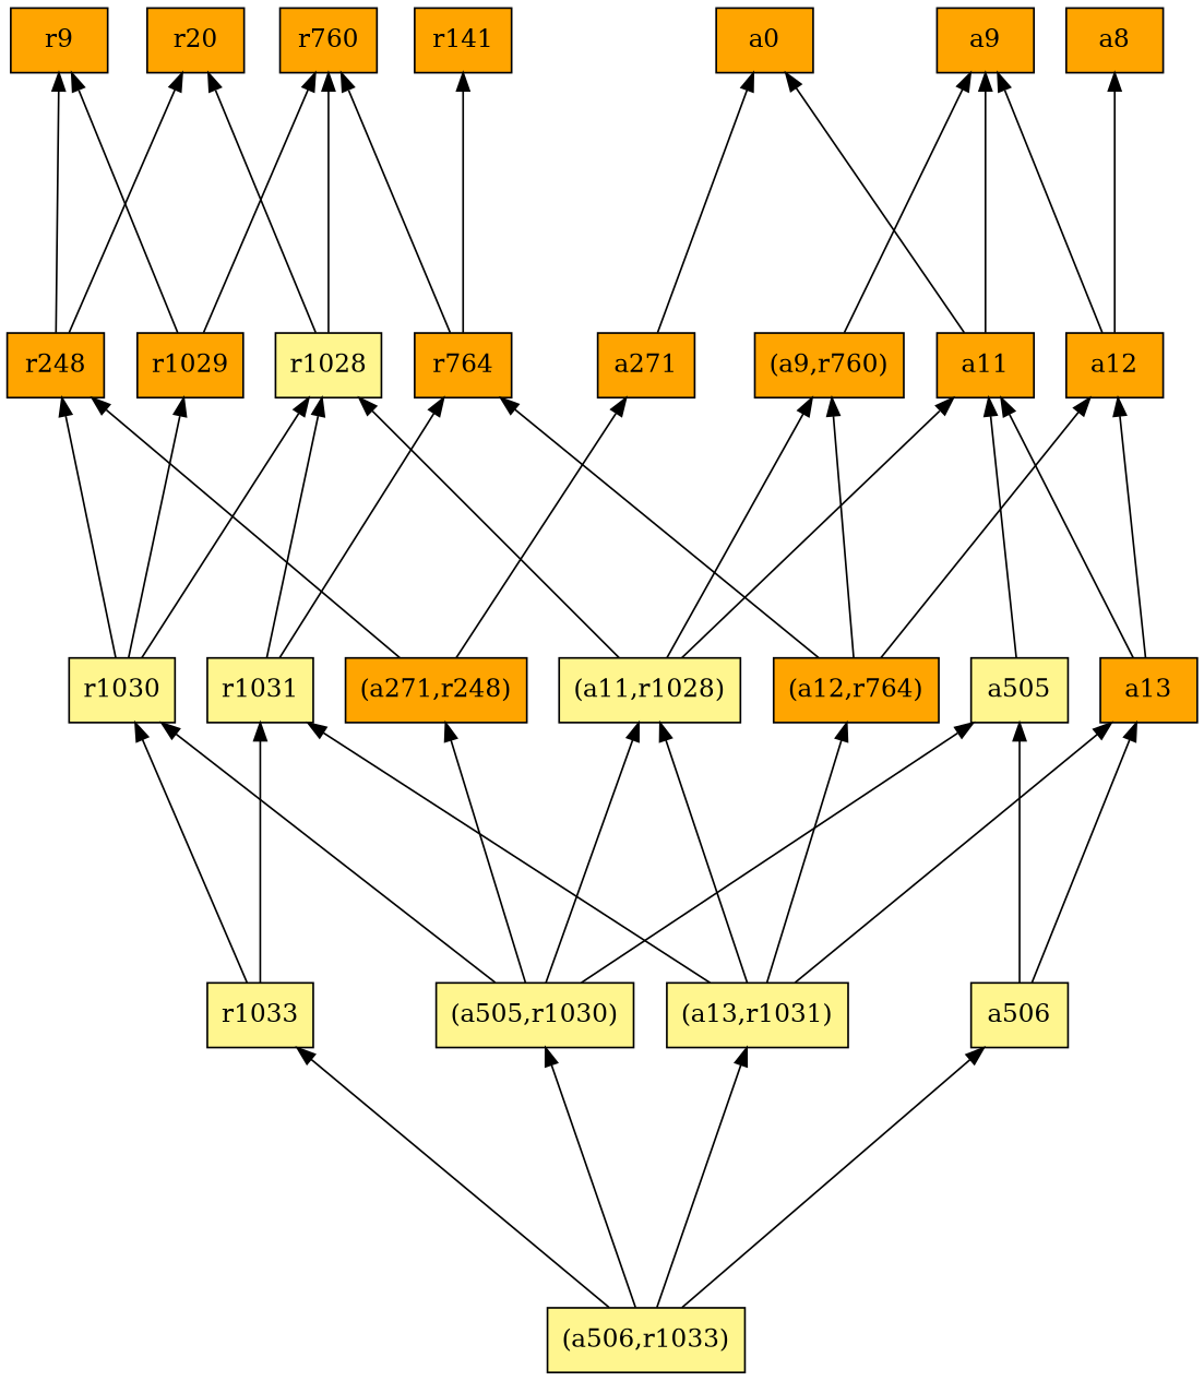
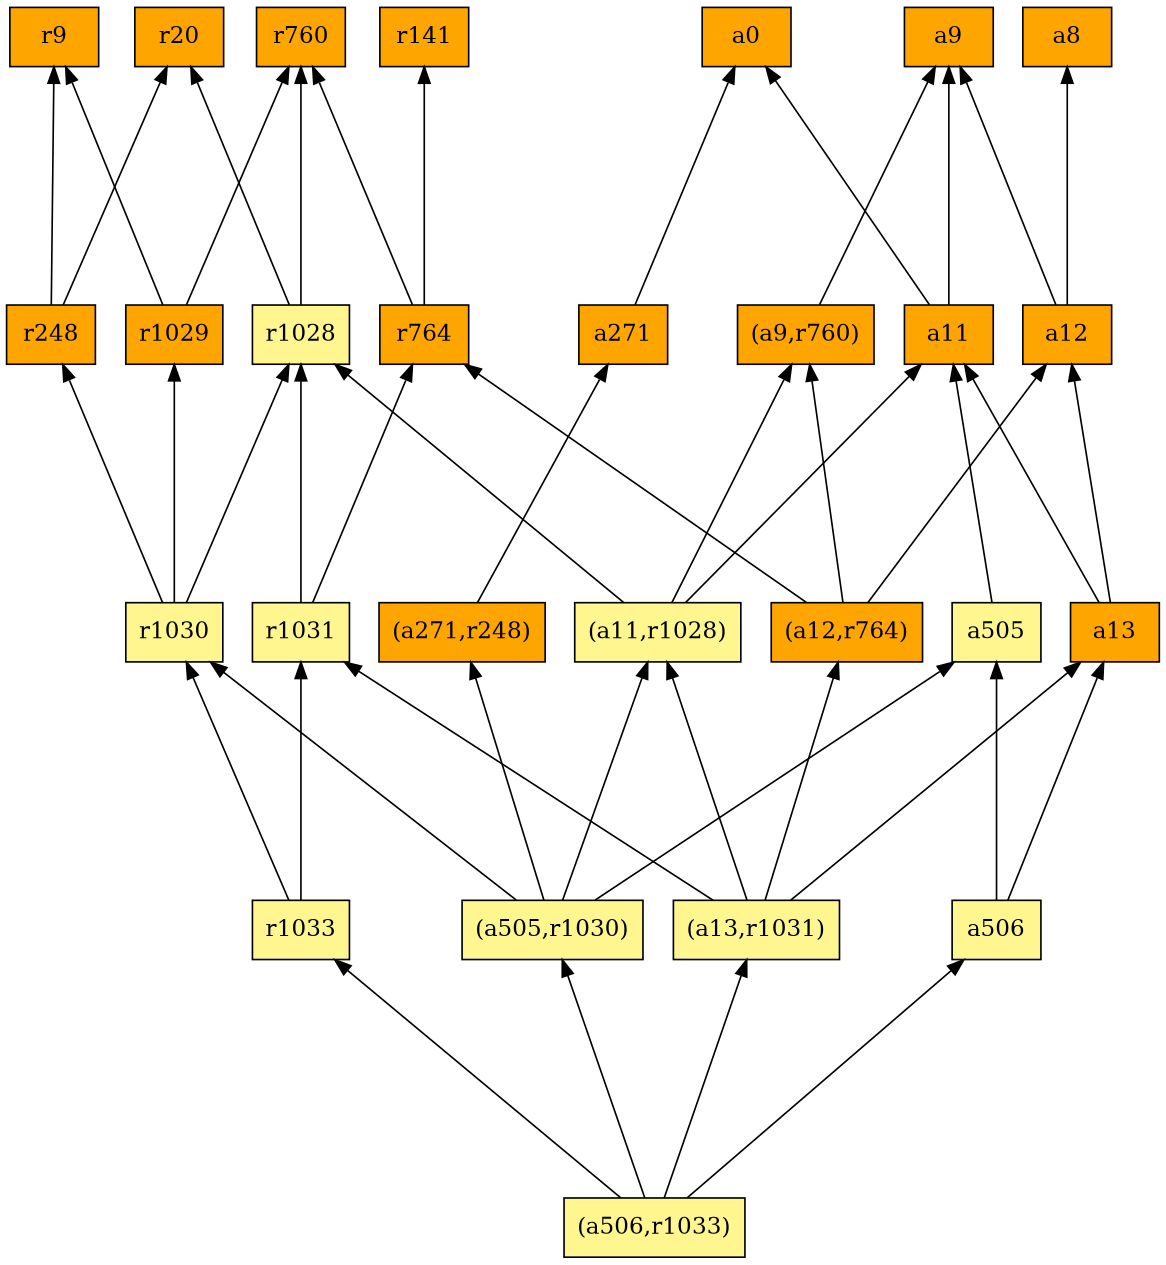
  digraph {
    rankdir=BT
    ranksep=2.0
    node [fillcolor=orange shape=record style=filled]
    n1 [fillcolor=khaki1 label="{r1030}"]
    n2 [fillcolor=khaki1 label="{r1028}"]
    n3 [label="{r248}"]
    n4 [label="{r1029}"]
    n5 [label="{r760}"]
    n6 [label="{r20}"]
    n7 [label="{r9}"]
    n8 [label="{a13}"]
    n9 [label="{a11}"]
    n10 [label="{a12}"]
    n11 [label="{a9}"]
    n12 [label="{a0}"]
    n13 [label="{a8}"]
    n14 [fillcolor=khaki1 label="{(a506,r1033)}"]
    n15 [fillcolor=khaki1 label="{r1033}"]
    n16 [fillcolor=khaki1 label="{a506}"]
    n17 [fillcolor=khaki1 label="{(a505,r1030)}"]
    n18 [fillcolor=khaki1 label="{(a13,r1031)}"]
    n19 [fillcolor=khaki1 label="{r1031}"]
    n20 [fillcolor=khaki1 label="{a505}"]
    n21 [label="{(a271,r248)}"]
    n22 [fillcolor=khaki1 label="{(a11,r1028)}"]
    n23 [label="{(a12,r764)}"]
    n24 [label="{r141}"]
    n25 [label="{r764}"]
    n26 [label="{a271}"]
    n27 [label="{(a9,r760)}"]
    n1 -> n2
    n1 -> n3
    n1 -> n4
    n2 -> n5
    n2 -> n6
    n3 -> n6
    n3 -> n7
    n4 -> n5
    n4 -> n7
    n8 -> n9
    n8 -> n10
    n9 -> n11
    n9 -> n12
    n10 -> n11
    n10 -> n13
    n14 -> n15
    n14 -> n16
    n14 -> n17
    n14 -> n18
    n15 -> n1
    n15 -> n19
    n16 -> n8
    n16 -> n20
    n17 -> n1
    n17 -> n20
    n17 -> n21
    n17 -> n22
    n18 -> n8
    n18 -> n19
    n18 -> n22
    n18 -> n23
    n19 -> n2
    n19 -> n25
    n20 -> n9
-   n21 -> n3
    n21 -> n26
    n22 -> n2
    n22 -> n9
    n22 -> n27
    n23 -> n10
    n23 -> n25
    n23 -> n27
    n25 -> n5
    n25 -> n24
    n26 -> n12
    n27 -> n11
  }
